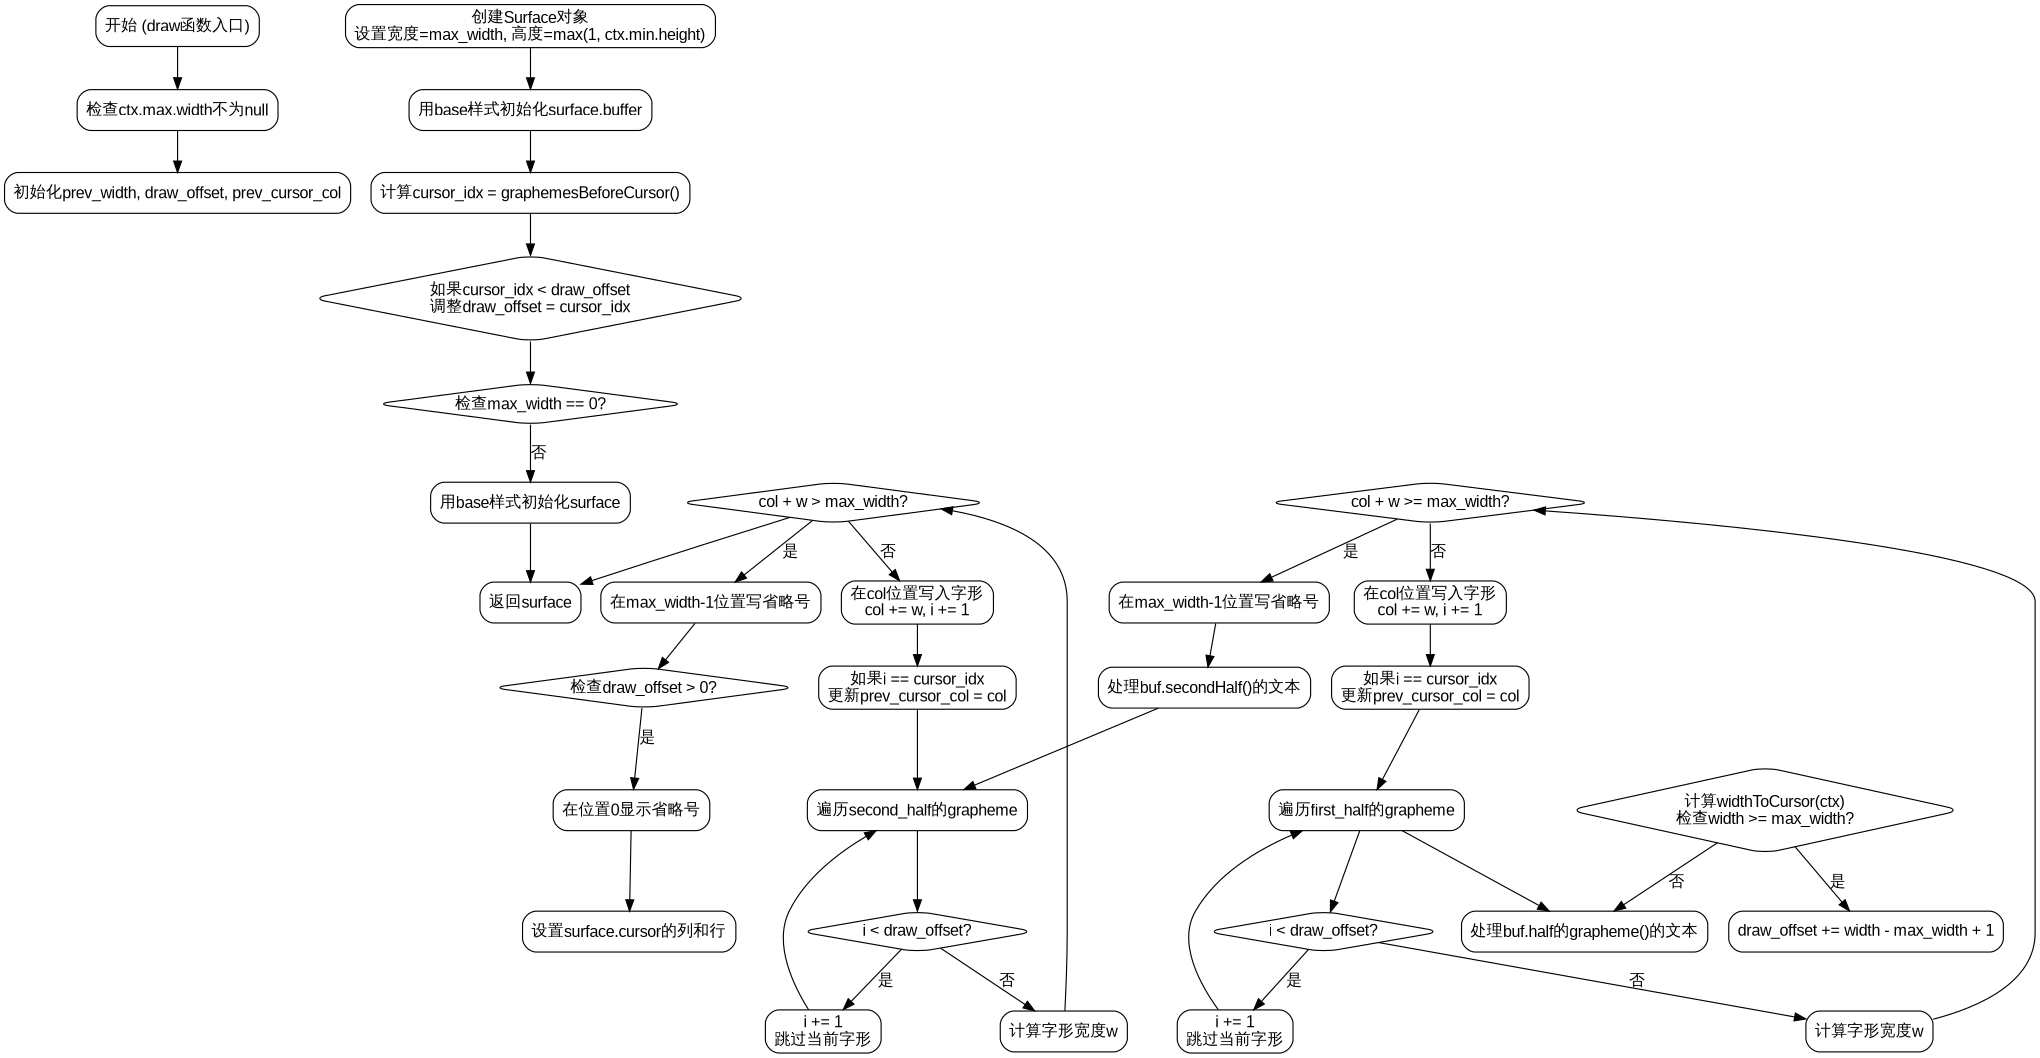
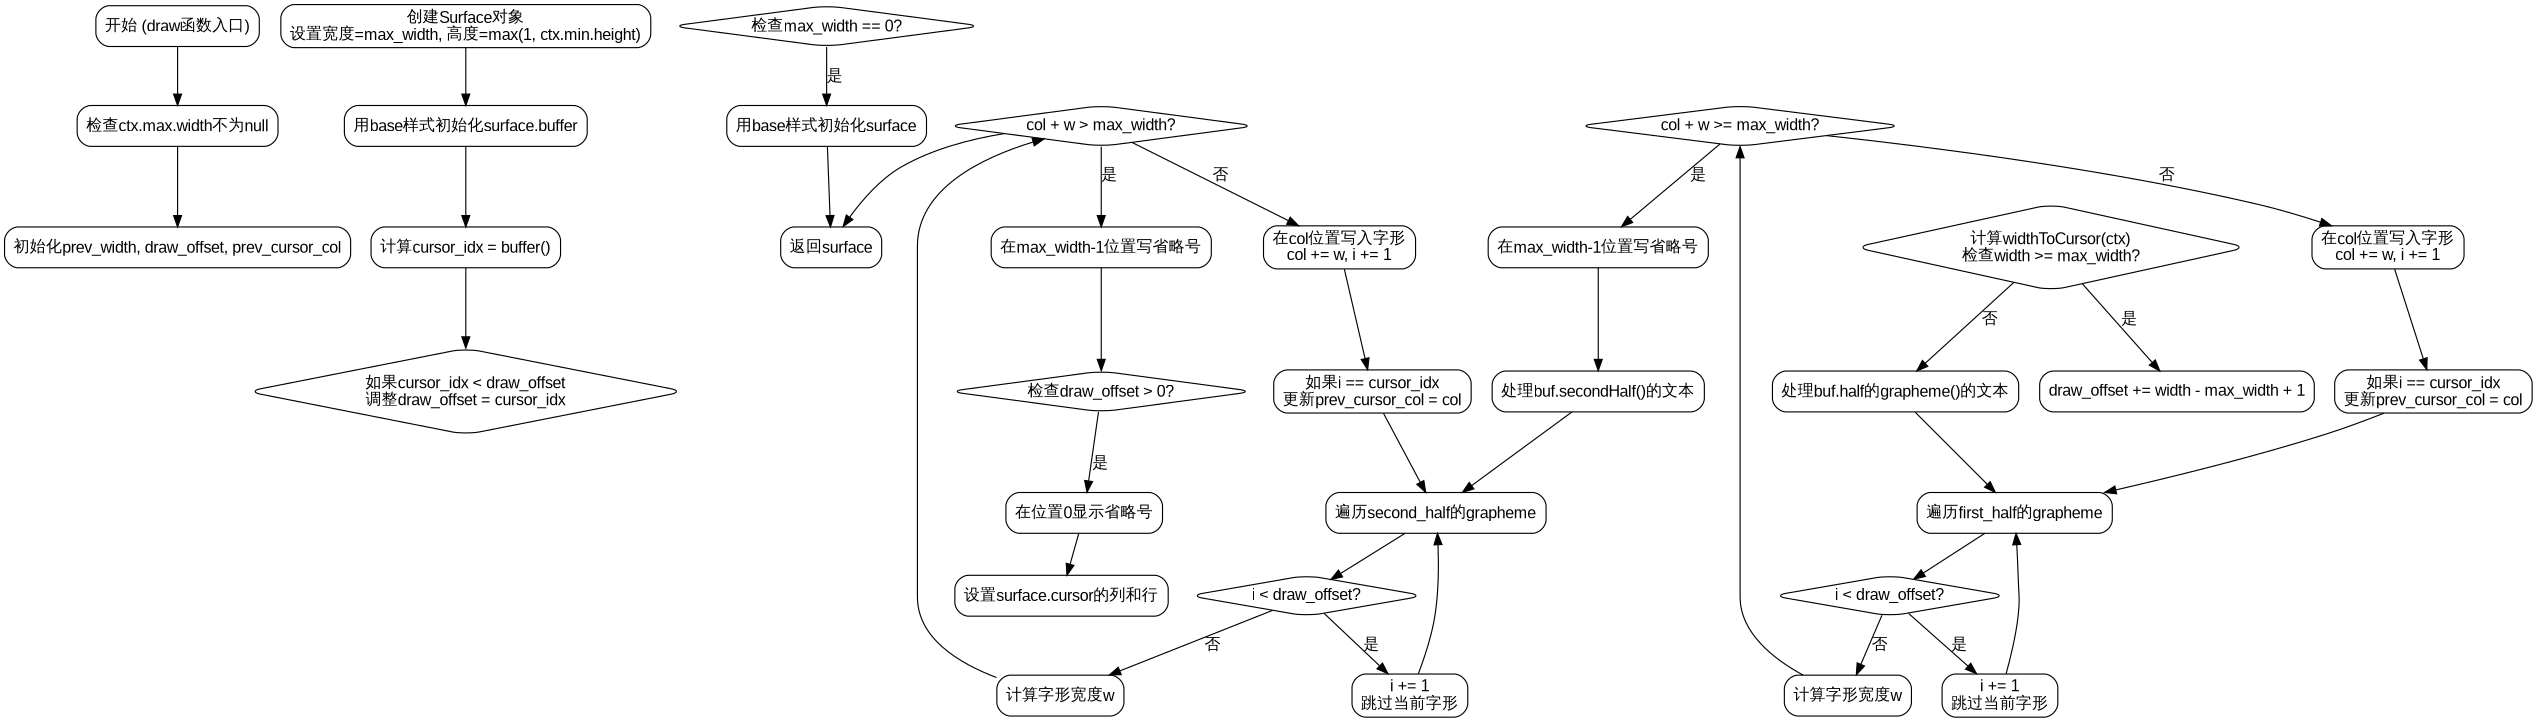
  digraph {
    fontname="Liberation Sans"
    node [fontname="Liberation Sans" shape=rectangle style=rounded]
    edge [fontname="Liberation Sans"]
    n1 [label="开始 (draw函数入口)"]
    n2 [label="检查ctx.max.width不为null"]
    n3 [label="初始化prev_width, draw_offset, prev_cursor_col"]
    n4 [label="创建Surface对象\n设置宽度=max_width, 高度=max(1, ctx.min.height)"]
    n5 [label="用base样式初始化surface.buffer"]
-   n6 [label="计算cursor_idx = graphemesBeforeCursor()"]
+   n6 [label="计算cursor_idx = buffer()"]
    n7 [label="如果cursor_idx < draw_offset\n调整draw_offset = cursor_idx" shape=diamond]
    n8 [label="检查max_width == 0?" shape=diamond]
    n9 [label="用base样式初始化surface"]
    n10 [label="返回surface"]
    n11 [label="计算widthToCursor(ctx)\n检查width >= max_width?" shape=diamond]
    n12 [label="draw_offset += width - max_width + 1"]
    n13 [label="处理buf.half的grapheme()的文本"]
    n14 [label="遍历first_half的grapheme"]
    n15 [label="i < draw_offset?" shape=diamond]
    n16 [label="处理buf.secondHalf()的文本"]
    n17 [label="遍历second_half的grapheme"]
    n18 [label="i < draw_offset?" shape=diamond]
    n19 [label="检查draw_offset > 0?" shape=diamond]
    n20 [label="在位置0显示省略号"]
    n21 [label="设置surface.cursor的列和行"]
    n22 [label="i += 1\n跳过当前字形"]
    n23 [label="计算字形宽度w"]
    n24 [label="col + w >= max_width?" shape=diamond]
    n25 [label="在max_width-1位置写省略号"]
    n26 [label="在col位置写入字形\ncol += w, i += 1"]
    n27 [label="如果i == cursor_idx\n更新prev_cursor_col = col"]
    n28 [label="i += 1\n跳过当前字形"]
    n29 [label="计算字形宽度w"]
    n30 [label="col + w > max_width?" shape=diamond]
    n31 [label="在max_width-1位置写省略号"]
    n32 [label="在col位置写入字形\ncol += w, i += 1"]
    n33 [label="如果i == cursor_idx\n更新prev_cursor_col = col"]
    n1 -> n2
    n2 -> n3
    n4 -> n5
    n5 -> n6
    n6 -> n7
-   n7 -> n8
-   n8 -> n9 [label="否"]
+   n8 -> n9 [label="是"]
    n9 -> n10
    n11 -> n12 [label="是"]
    n11 -> n13 [label="否"]
-   n14 -> n13
+   n13 -> n14
    n14 -> n15
    n15 -> n22 [label="是"]
    n15 -> n23 [label="否"]
    n16 -> n17
    n17 -> n18
    n18 -> n28 [label="是"]
    n18 -> n29 [label="否"]
    n19 -> n20 [label="是"]
    n20 -> n21
    n22 -> n14
    n23 -> n24
    n24 -> n25 [label="是"]
    n24 -> n26 [label="否"]
    n25 -> n16
    n26 -> n27
    n27 -> n14
    n28 -> n17
    n29 -> n30
    n30 -> n10
    n30 -> n31 [label="是"]
    n30 -> n32 [label="否"]
    n31 -> n19
    n32 -> n33
    n33 -> n17
  }
